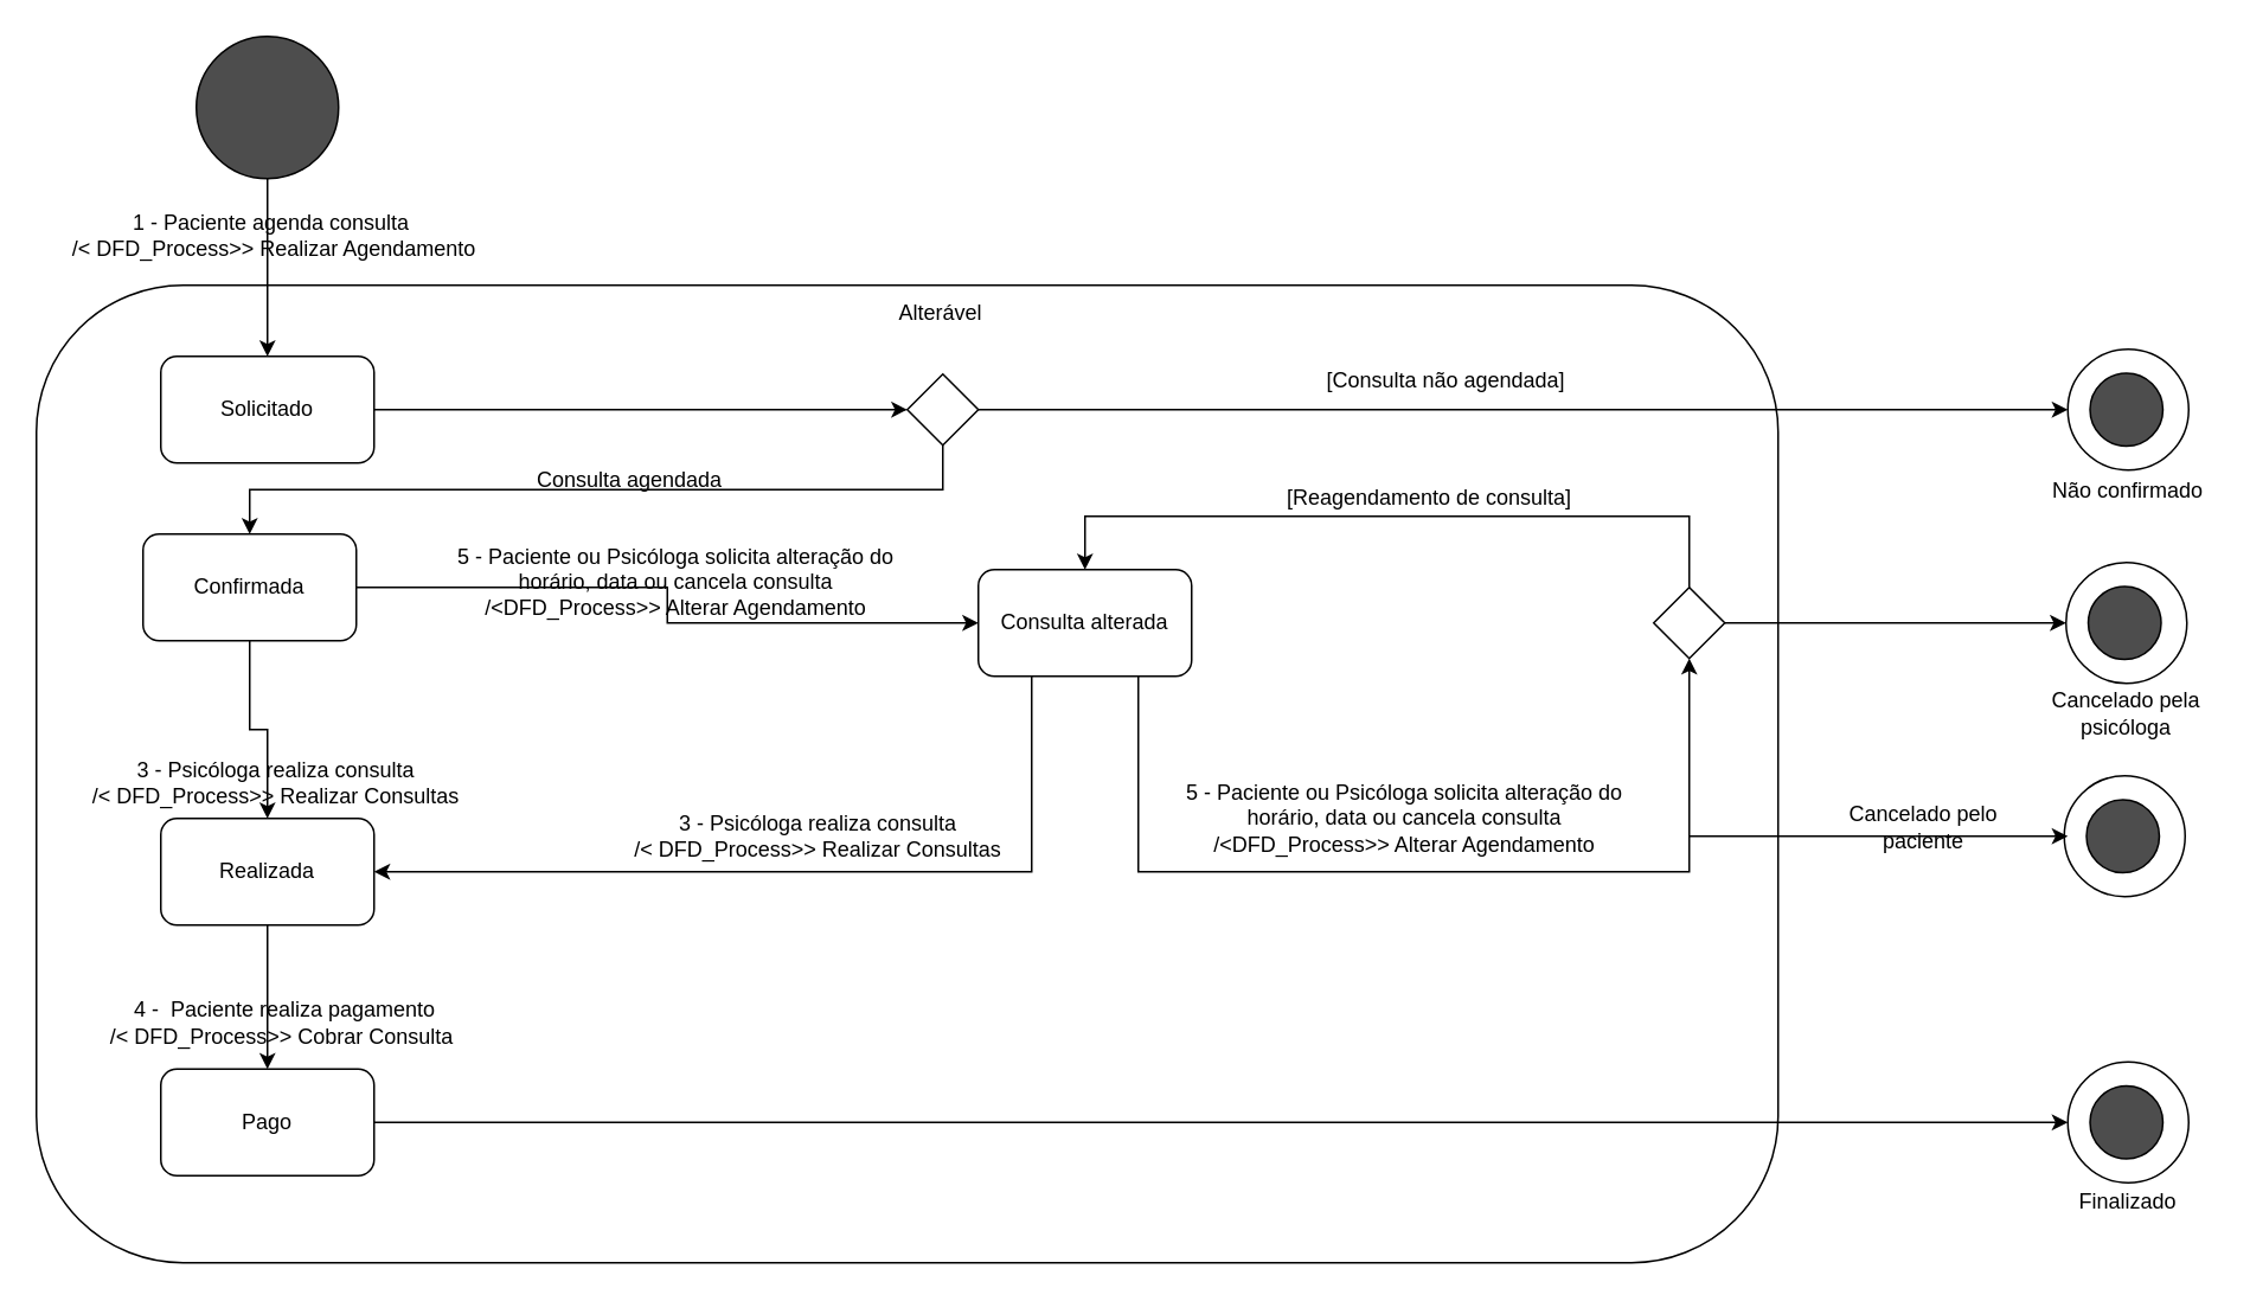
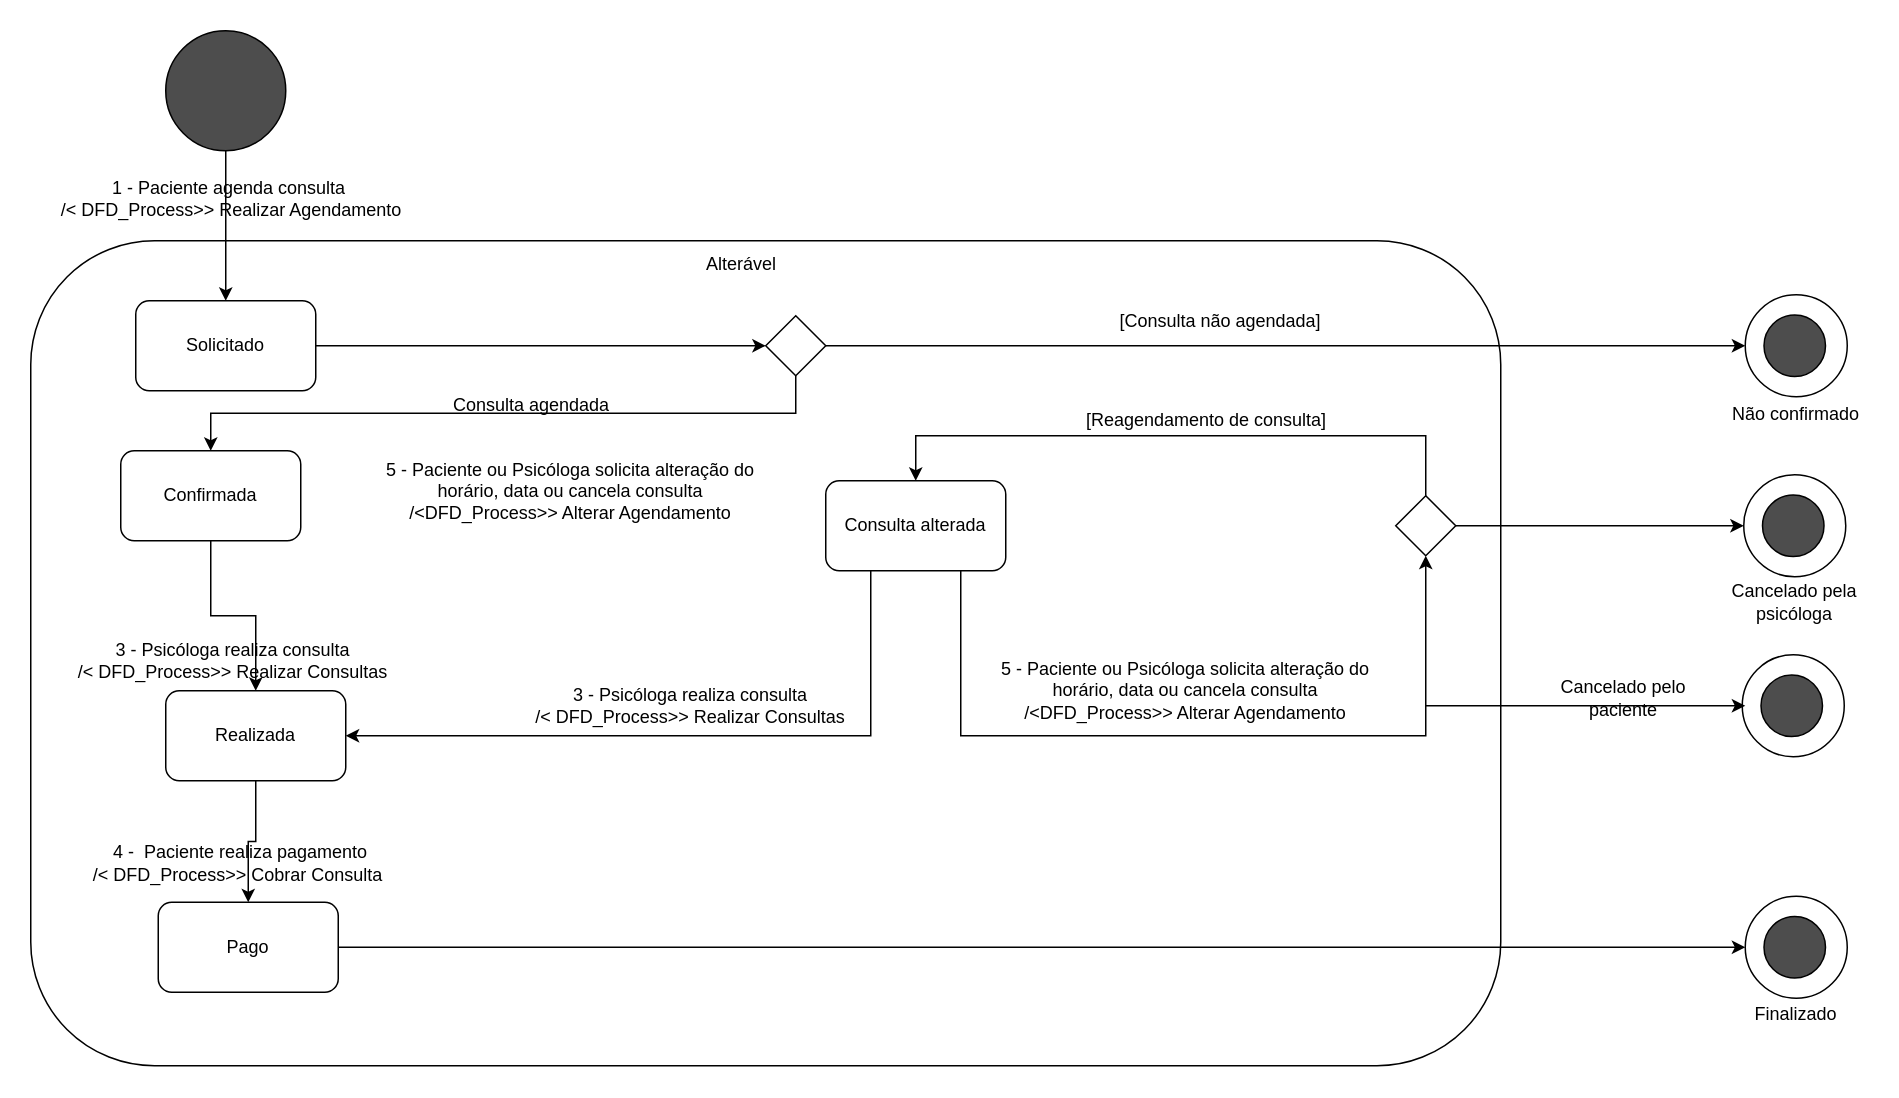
  <mxCell id="0" />
  <mxCell id="1" parent="0" />
  <mxCell id="2" value="" style="rounded=1;whiteSpace=wrap;html=1;strokeColor=#000000;fillColor=none;gradientColor=#4D4D4D;" vertex="1" parent="1"><mxGeometry y="160" width="980" height="550" as="geometry" x="20" /></mxCell>
  <mxCell id="3" value="" style="ellipse;whiteSpace=wrap;html=1;aspect=fixed;strokeColor=#000000;gradientColor=#4D4D4D;fillColor=none;" vertex="1" parent="1"><mxGeometry x="1163" y="196" width="68" height="68" as="geometry" /></mxCell>
  <mxCell id="4" value="" style="ellipse;whiteSpace=wrap;html=1;aspect=fixed;fillColor=#4D4D4D;" vertex="1" parent="1"><mxGeometry x="110" y="20" width="80" height="80" as="geometry" /></mxCell>
  <mxCell id="5" value="Solicitado" style="rounded=1;whiteSpace=wrap;html=1;gradientColor=#ffffff;fillColor=#FFFFFF;" vertex="1" parent="1"><mxGeometry x="90" y="200" width="120" height="60" as="geometry" /></mxCell>
  <mxCell id="6" style="edgeStyle=orthogonalEdgeStyle;rounded=0;orthogonalLoop=1;jettySize=auto;html=1;exitX=0.5;exitY=1;exitDx=0;exitDy=0;entryX=0.5;entryY=0;entryDx=0;entryDy=0;" edge="1" parent="1" source="8" target="16"><mxGeometry relative="1" as="geometry" /></mxCell>
  <mxCell id="7" style="edgeStyle=orthogonalEdgeStyle;rounded=0;orthogonalLoop=1;jettySize=auto;html=1;exitX=1;exitY=0.5;exitDx=0;exitDy=0;entryX=0;entryY=0.5;entryDx=0;entryDy=0;" edge="1" parent="1" source="8" target="3"><mxGeometry relative="1" as="geometry" /></mxCell>
  <mxCell id="8" value="" style="rhombus;whiteSpace=wrap;html=1;fillColor=#FFFFFF;gradientColor=#ffffff;" vertex="1" parent="1"><mxGeometry x="510" y="210" width="40" height="40" as="geometry" /></mxCell>
- <mxCell id="9" value="Alterável" style="text;html=1;strokeColor=none;fillColor=none;align=center;verticalAlign=middle;whiteSpace=wrap;rounded=0;" vertex="1" parent="1"><mxGeometry x="509" y="166" width="40" height="20" as="geometry" /></mxCell>
+ <mxCell id="9" value="Alterável" style="text;html=1;strokeColor=none;fillColor=none;align=center;verticalAlign=middle;whiteSpace=wrap;rounded=0;" vertex="1" parent="1"><mxGeometry x="474" y="166" width="40" height="20" as="geometry" /></mxCell>
  <mxCell id="10" value="" style="endArrow=classic;html=1;exitX=1;exitY=0.5;exitDx=0;exitDy=0;entryX=0;entryY=0.5;entryDx=0;entryDy=0;" edge="1" parent="1" source="5" target="8"><mxGeometry width="50" height="50" relative="1" as="geometry"><mxPoint x="410" y="170" as="sourcePoint" /><mxPoint x="460" y="120" as="targetPoint" /></mxGeometry></mxCell>
  <mxCell id="11" value="" style="endArrow=classic;html=1;exitX=0.5;exitY=1;exitDx=0;exitDy=0;entryX=0.5;entryY=0;entryDx=0;entryDy=0;" edge="1" parent="1" source="4" target="5"><mxGeometry width="50" height="50" relative="1" as="geometry"><mxPoint x="410" y="170" as="sourcePoint" /><mxPoint x="460" y="120" as="targetPoint" /></mxGeometry></mxCell>
  <mxCell id="12" value="1 - Paciente agenda consulta&amp;nbsp;&lt;br&gt;/&amp;lt; DFD_Process&amp;gt;&amp;gt; Realizar Agendamento" style="text;html=1;strokeColor=none;fillColor=none;align=center;verticalAlign=middle;whiteSpace=wrap;rounded=0;" vertex="1" parent="1"><mxGeometry x="24" y="122" width="260" height="20" as="geometry" /></mxCell>
  <mxCell id="13" value="[Consulta não agendada]&amp;nbsp;" style="text;html=1;strokeColor=none;fillColor=none;align=center;verticalAlign=middle;whiteSpace=wrap;rounded=0;" vertex="1" parent="1"><mxGeometry x="740" y="204" width="150" height="20" as="geometry" /></mxCell>
  <mxCell id="14" style="edgeStyle=orthogonalEdgeStyle;rounded=0;orthogonalLoop=1;jettySize=auto;html=1;exitX=0.5;exitY=1;exitDx=0;exitDy=0;entryX=0.5;entryY=0;entryDx=0;entryDy=0;" edge="1" parent="1" source="16" target="23"><mxGeometry relative="1" as="geometry" /></mxCell>
- <mxCell id="15" style="edgeStyle=orthogonalEdgeStyle;rounded=0;orthogonalLoop=1;jettySize=auto;html=1;exitX=1;exitY=0.5;exitDx=0;exitDy=0;" edge="1" parent="1" source="16" target="28"><mxGeometry relative="1" as="geometry" /></mxCell>
  <mxCell id="16" value="Confirmada" style="rounded=1;whiteSpace=wrap;html=1;strokeColor=#000000;fillColor=#FFFFFF;gradientColor=#ffffff;" vertex="1" parent="1"><mxGeometry x="80" y="300" width="120" height="60" as="geometry" /></mxCell>
  <mxCell id="17" value="Consulta agendada" style="text;html=1;strokeColor=none;fillColor=none;align=center;verticalAlign=middle;whiteSpace=wrap;rounded=0;" vertex="1" parent="1"><mxGeometry x="294" y="260" width="120" height="20" as="geometry" /></mxCell>
  <mxCell id="18" style="edgeStyle=orthogonalEdgeStyle;rounded=0;orthogonalLoop=1;jettySize=auto;html=1;exitX=1;exitY=0.5;exitDx=0;exitDy=0;entryX=0;entryY=0.5;entryDx=0;entryDy=0;" edge="1" parent="1" source="19" target="39"><mxGeometry relative="1" as="geometry" /></mxCell>
- <mxCell id="19" value="Pago" style="rounded=1;whiteSpace=wrap;html=1;strokeColor=#000000;fillColor=#FFFFFF;gradientColor=#ffffff;" vertex="1" parent="1"><mxGeometry x="90" y="601" width="120" height="60" as="geometry" /></mxCell>
+ <mxCell id="19" value="Pago" style="rounded=1;whiteSpace=wrap;html=1;strokeColor=#000000;fillColor=#FFFFFF;gradientColor=#ffffff;" vertex="1" parent="1"><mxGeometry x="105" y="601" width="120" height="60" as="geometry" /></mxCell>
  <mxCell id="20" value="4 -&amp;nbsp; Paciente realiza pagamento&lt;br&gt;/&amp;lt; DFD_Process&amp;gt;&amp;gt; Cobrar Consulta&amp;nbsp;" style="text;html=1;strokeColor=none;fillColor=none;align=center;verticalAlign=middle;whiteSpace=wrap;rounded=0;" vertex="1" parent="1"><mxGeometry x="55" y="565" width="210" height="20" as="geometry" /></mxCell>
  <mxCell id="21" value="3 - Psicóloga realiza consulta&lt;br&gt;/&amp;lt; DFD_Process&amp;gt;&amp;gt; Realizar Consultas" style="text;html=1;strokeColor=none;fillColor=none;align=center;verticalAlign=middle;whiteSpace=wrap;rounded=0;" vertex="1" parent="1"><mxGeometry x="45" y="430" width="220" height="20" as="geometry" /></mxCell>
  <mxCell id="22" style="edgeStyle=orthogonalEdgeStyle;rounded=0;orthogonalLoop=1;jettySize=auto;html=1;exitX=0.5;exitY=1;exitDx=0;exitDy=0;entryX=0.5;entryY=0;entryDx=0;entryDy=0;" edge="1" parent="1" source="23" target="19"><mxGeometry relative="1" as="geometry" /></mxCell>
- <mxCell id="23" value="Realizada" style="rounded=1;whiteSpace=wrap;html=1;strokeColor=#000000;fillColor=#FFFFFF;gradientColor=#ffffff;" vertex="1" parent="1"><mxGeometry x="90" y="460" width="120" height="60" as="geometry" /></mxCell>
+ <mxCell id="23" value="Realizada" style="rounded=1;whiteSpace=wrap;html=1;strokeColor=#000000;fillColor=#FFFFFF;gradientColor=#ffffff;" vertex="1" parent="1"><mxGeometry x="110" y="460" width="120" height="60" as="geometry" /></mxCell>
  <mxCell id="24" value="" style="ellipse;whiteSpace=wrap;html=1;aspect=fixed;strokeColor=#000000;fillColor=#4D4D4D;gradientColor=#4D4D4D;" vertex="1" parent="1"><mxGeometry x="1175.5" y="209.5" width="41" height="41" as="geometry" /></mxCell>
  <mxCell id="25" value="Não confirmado" style="text;html=1;strokeColor=none;fillColor=none;align=center;verticalAlign=middle;whiteSpace=wrap;rounded=0;" vertex="1" parent="1"><mxGeometry x="1150" y="266" width="94" height="20" as="geometry" /></mxCell>
  <mxCell id="26" style="edgeStyle=orthogonalEdgeStyle;rounded=0;orthogonalLoop=1;jettySize=auto;html=1;exitX=0.25;exitY=1;exitDx=0;exitDy=0;entryX=1;entryY=0.5;entryDx=0;entryDy=0;" edge="1" parent="1" source="28" target="23"><mxGeometry relative="1" as="geometry" /></mxCell>
  <mxCell id="27" style="edgeStyle=orthogonalEdgeStyle;rounded=0;orthogonalLoop=1;jettySize=auto;html=1;exitX=0.75;exitY=1;exitDx=0;exitDy=0;entryX=0.5;entryY=1;entryDx=0;entryDy=0;" edge="1" parent="1" source="28" target="34"><mxGeometry relative="1" as="geometry"><Array as="points"><mxPoint x="640" y="490" /><mxPoint x="950" y="490" /></Array></mxGeometry></mxCell>
  <mxCell id="28" value="Consulta alterada" style="rounded=1;whiteSpace=wrap;html=1;strokeColor=#000000;fillColor=#FFFFFF;gradientColor=#ffffff;" vertex="1" parent="1"><mxGeometry x="550" y="320" width="120" height="60" as="geometry" /></mxCell>
  <mxCell id="29" value="5 -&amp;nbsp;Paciente ou Psicóloga solicita alteração do horário, data ou cancela consulta&lt;br&gt;/&amp;lt;DFD_Process&amp;gt;&amp;gt; Alterar Agendamento" style="text;html=1;strokeColor=none;fillColor=none;align=center;verticalAlign=middle;whiteSpace=wrap;rounded=0;" vertex="1" parent="1"><mxGeometry x="240" y="317" width="280" height="20" as="geometry" /></mxCell>
  <mxCell id="30" value="3 - Psicóloga realiza consulta&lt;br&gt;/&amp;lt; DFD_Process&amp;gt;&amp;gt; Realizar Consultas" style="text;html=1;strokeColor=none;fillColor=none;align=center;verticalAlign=middle;whiteSpace=wrap;rounded=0;" vertex="1" parent="1"><mxGeometry x="350" y="460" width="220" height="20" as="geometry" /></mxCell>
  <mxCell id="31" value="[Reagendamento de consulta]" style="text;html=1;strokeColor=none;fillColor=none;align=center;verticalAlign=middle;whiteSpace=wrap;rounded=0;" vertex="1" parent="1"><mxGeometry x="699" y="270" width="210" height="20" as="geometry" /></mxCell>
  <mxCell id="32" style="edgeStyle=orthogonalEdgeStyle;rounded=0;orthogonalLoop=1;jettySize=auto;html=1;exitX=0.5;exitY=0;exitDx=0;exitDy=0;entryX=0.5;entryY=0;entryDx=0;entryDy=0;" edge="1" parent="1" source="34" target="28"><mxGeometry relative="1" as="geometry"><Array as="points"><mxPoint x="950" y="290" /><mxPoint x="610" y="290" /></Array></mxGeometry></mxCell>
  <mxCell id="33" style="edgeStyle=orthogonalEdgeStyle;rounded=0;orthogonalLoop=1;jettySize=auto;html=1;exitX=1;exitY=0.5;exitDx=0;exitDy=0;entryX=0;entryY=0.5;entryDx=0;entryDy=0;" edge="1" parent="1" source="34" target="36"><mxGeometry relative="1" as="geometry" /></mxCell>
  <mxCell id="34" value="" style="rhombus;whiteSpace=wrap;html=1;fillColor=#FFFFFF;gradientColor=#ffffff;" vertex="1" parent="1"><mxGeometry x="930" y="330" width="40" height="40" as="geometry" /></mxCell>
  <mxCell id="35" value="5 -&amp;nbsp;Paciente ou Psicóloga solicita alteração do horário, data ou cancela consulta&lt;br&gt;/&amp;lt;DFD_Process&amp;gt;&amp;gt; Alterar Agendamento" style="text;html=1;strokeColor=none;fillColor=none;align=center;verticalAlign=middle;whiteSpace=wrap;rounded=0;" vertex="1" parent="1"><mxGeometry x="650" y="450" width="280" height="20" as="geometry" /></mxCell>
  <mxCell id="36" value="" style="ellipse;whiteSpace=wrap;html=1;aspect=fixed;strokeColor=#000000;gradientColor=#4D4D4D;fillColor=none;" vertex="1" parent="1"><mxGeometry x="1162" y="316" width="68" height="68" as="geometry" /></mxCell>
  <mxCell id="37" value="" style="ellipse;whiteSpace=wrap;html=1;aspect=fixed;strokeColor=#000000;fillColor=#4D4D4D;gradientColor=#4D4D4D;" vertex="1" parent="1"><mxGeometry x="1174.5" y="329.5" width="41" height="41" as="geometry" /></mxCell>
  <mxCell id="38" value="Cancelado pela psicóloga" style="text;html=1;strokeColor=none;fillColor=none;align=center;verticalAlign=middle;whiteSpace=wrap;rounded=0;" vertex="1" parent="1"><mxGeometry x="1149" y="391" width="94" height="20" as="geometry" /></mxCell>
  <mxCell id="39" value="" style="ellipse;whiteSpace=wrap;html=1;aspect=fixed;strokeColor=#000000;gradientColor=#4D4D4D;fillColor=none;" vertex="1" parent="1"><mxGeometry x="1163" y="597" width="68" height="68" as="geometry" /></mxCell>
  <mxCell id="40" value="" style="ellipse;whiteSpace=wrap;html=1;aspect=fixed;strokeColor=#000000;fillColor=#4D4D4D;gradientColor=#4D4D4D;" vertex="1" parent="1"><mxGeometry x="1175.5" y="610.5" width="41" height="41" as="geometry" /></mxCell>
  <mxCell id="41" value="Finalizado" style="text;html=1;strokeColor=none;fillColor=none;align=center;verticalAlign=middle;whiteSpace=wrap;rounded=0;" vertex="1" parent="1"><mxGeometry x="1176.5" y="666" width="40" height="20" as="geometry" /></mxCell>
  <mxCell id="42" value="" style="ellipse;whiteSpace=wrap;html=1;aspect=fixed;strokeColor=#000000;gradientColor=#4D4D4D;fillColor=none;" vertex="1" parent="1"><mxGeometry x="1161" y="436" width="68" height="68" as="geometry" /></mxCell>
  <mxCell id="43" value="" style="ellipse;whiteSpace=wrap;html=1;aspect=fixed;strokeColor=#000000;fillColor=#4D4D4D;gradientColor=#4D4D4D;" vertex="1" parent="1"><mxGeometry x="1173.5" y="449.5" width="41" height="41" as="geometry" /></mxCell>
  <mxCell id="44" value="Cancelado pelo paciente" style="text;html=1;strokeColor=none;fillColor=none;align=center;verticalAlign=middle;whiteSpace=wrap;rounded=0;" vertex="1" parent="1"><mxGeometry x="1035" y="455" width="94" height="20" as="geometry" /></mxCell>
  <mxCell id="45" style="edgeStyle=orthogonalEdgeStyle;rounded=0;orthogonalLoop=1;jettySize=auto;html=1;entryX=0;entryY=0.5;entryDx=0;entryDy=0;" edge="1" parent="1"><mxGeometry relative="1" as="geometry"><mxPoint x="950" y="470" as="sourcePoint" /><mxPoint x="1163" y="470" as="targetPoint" /></mxGeometry></mxCell>
